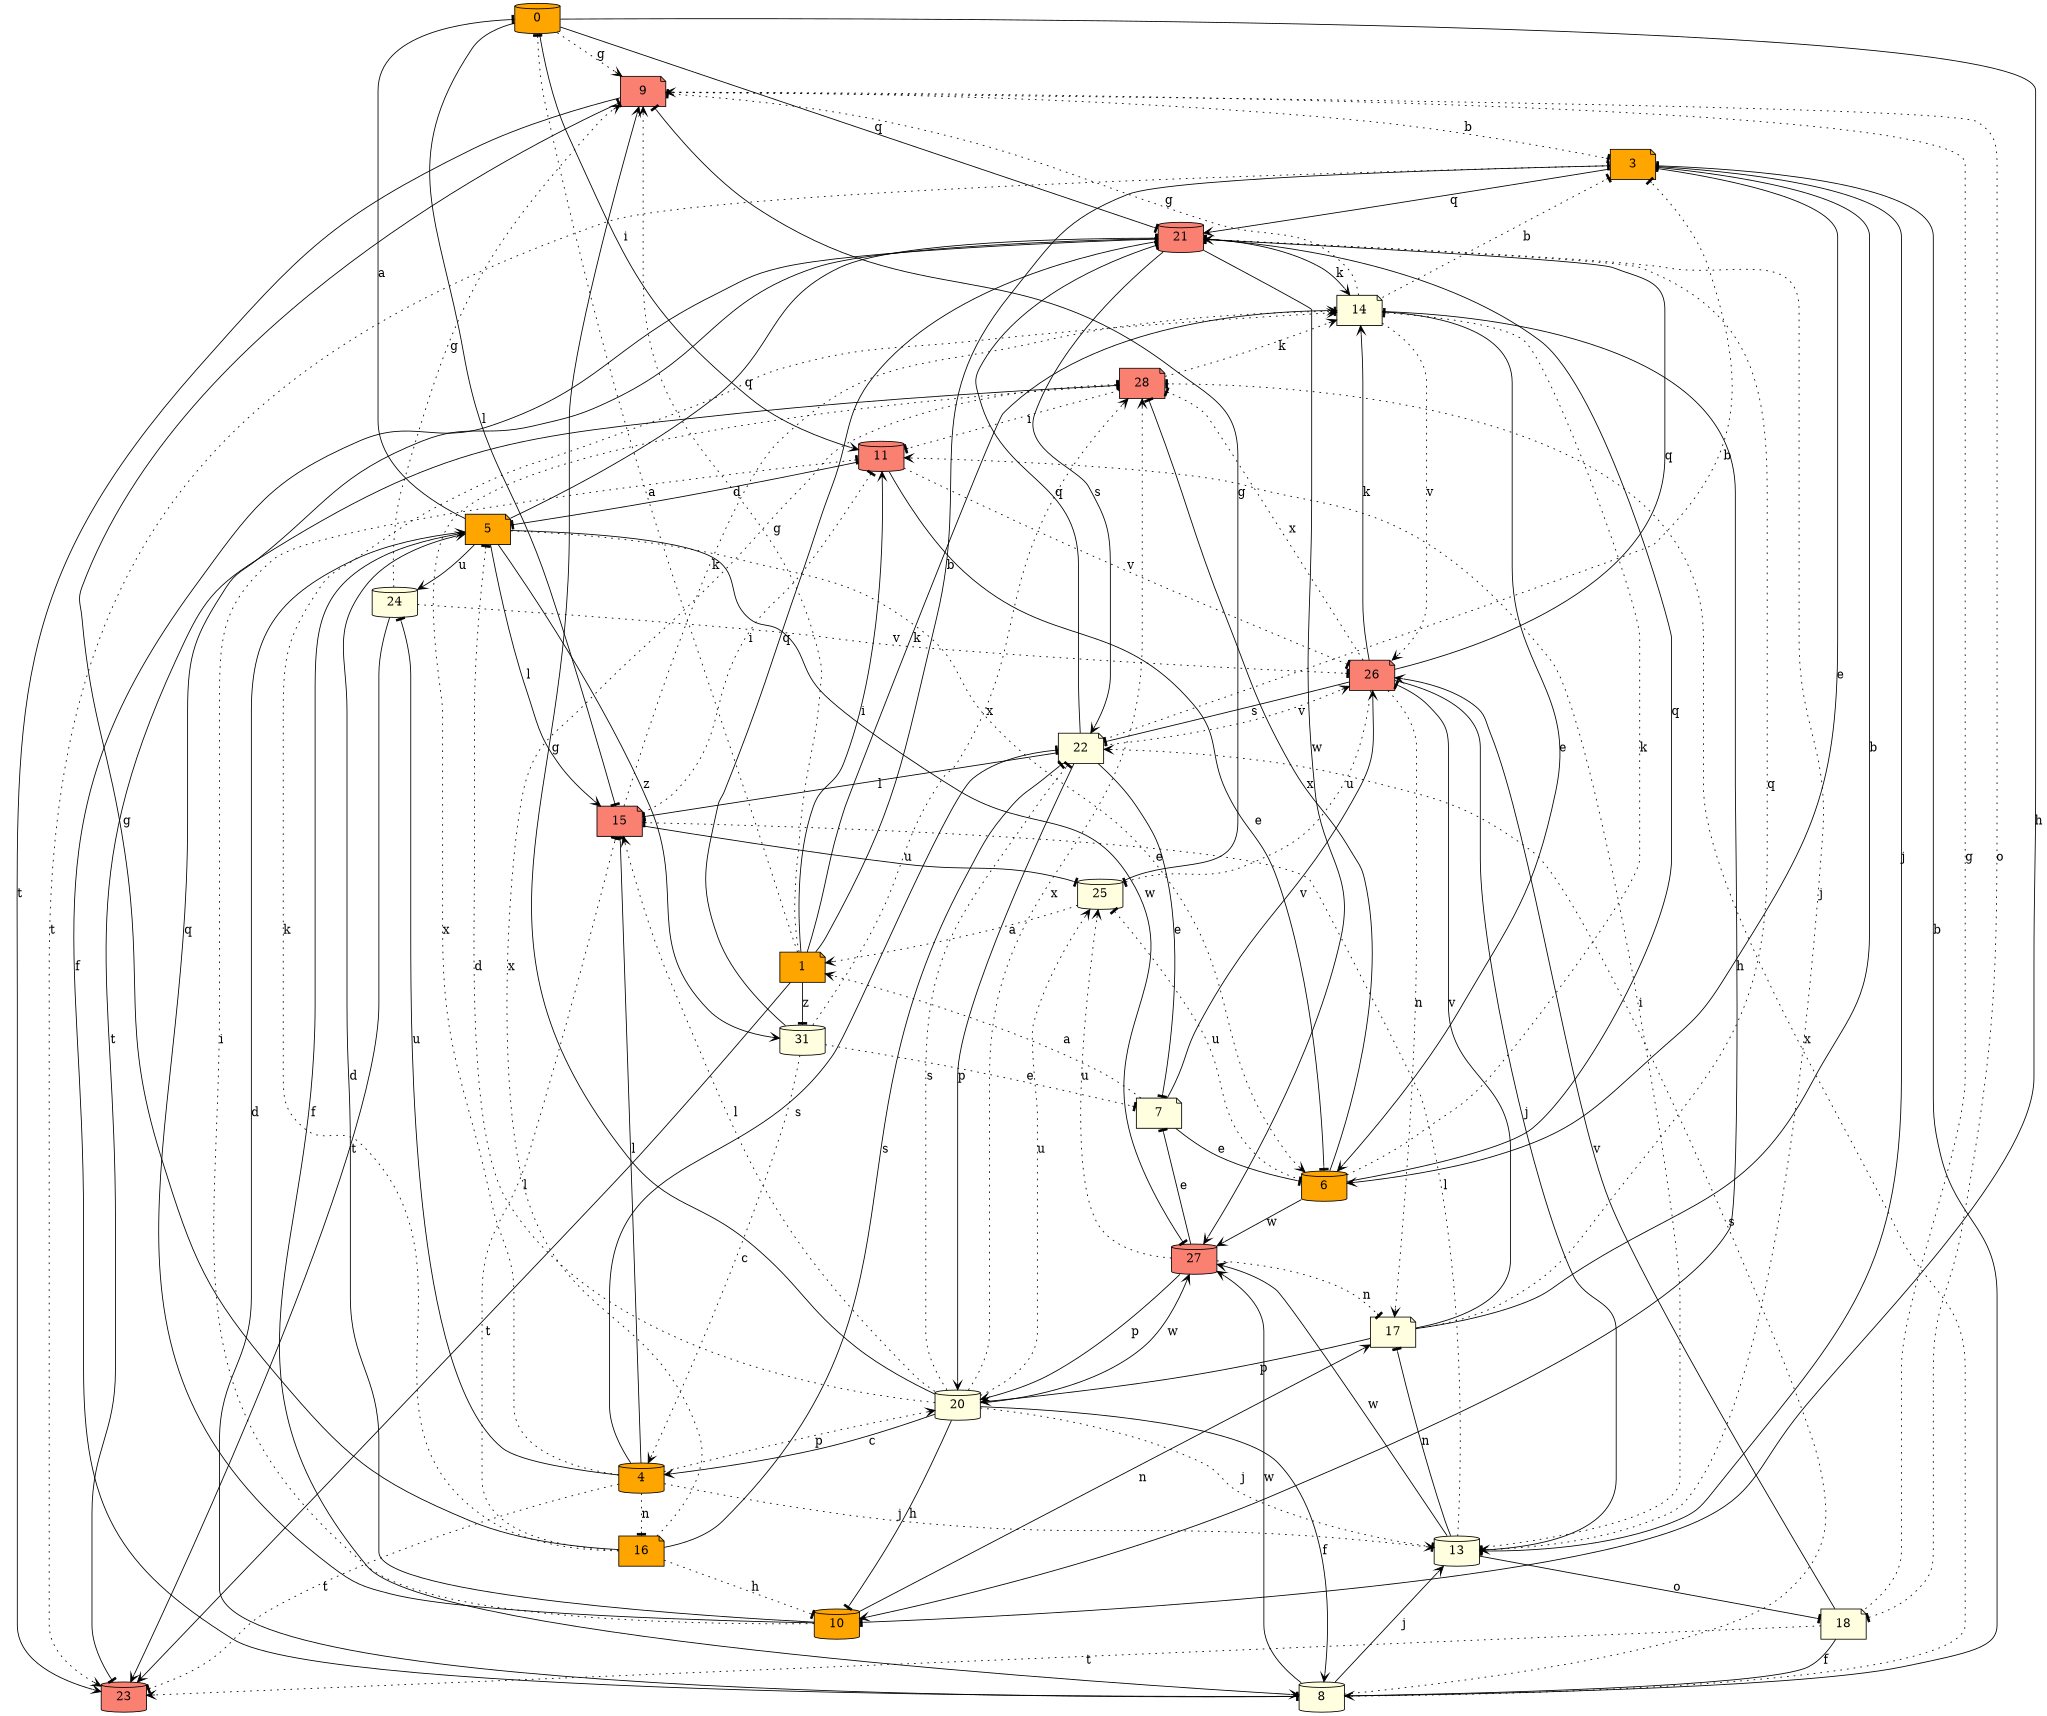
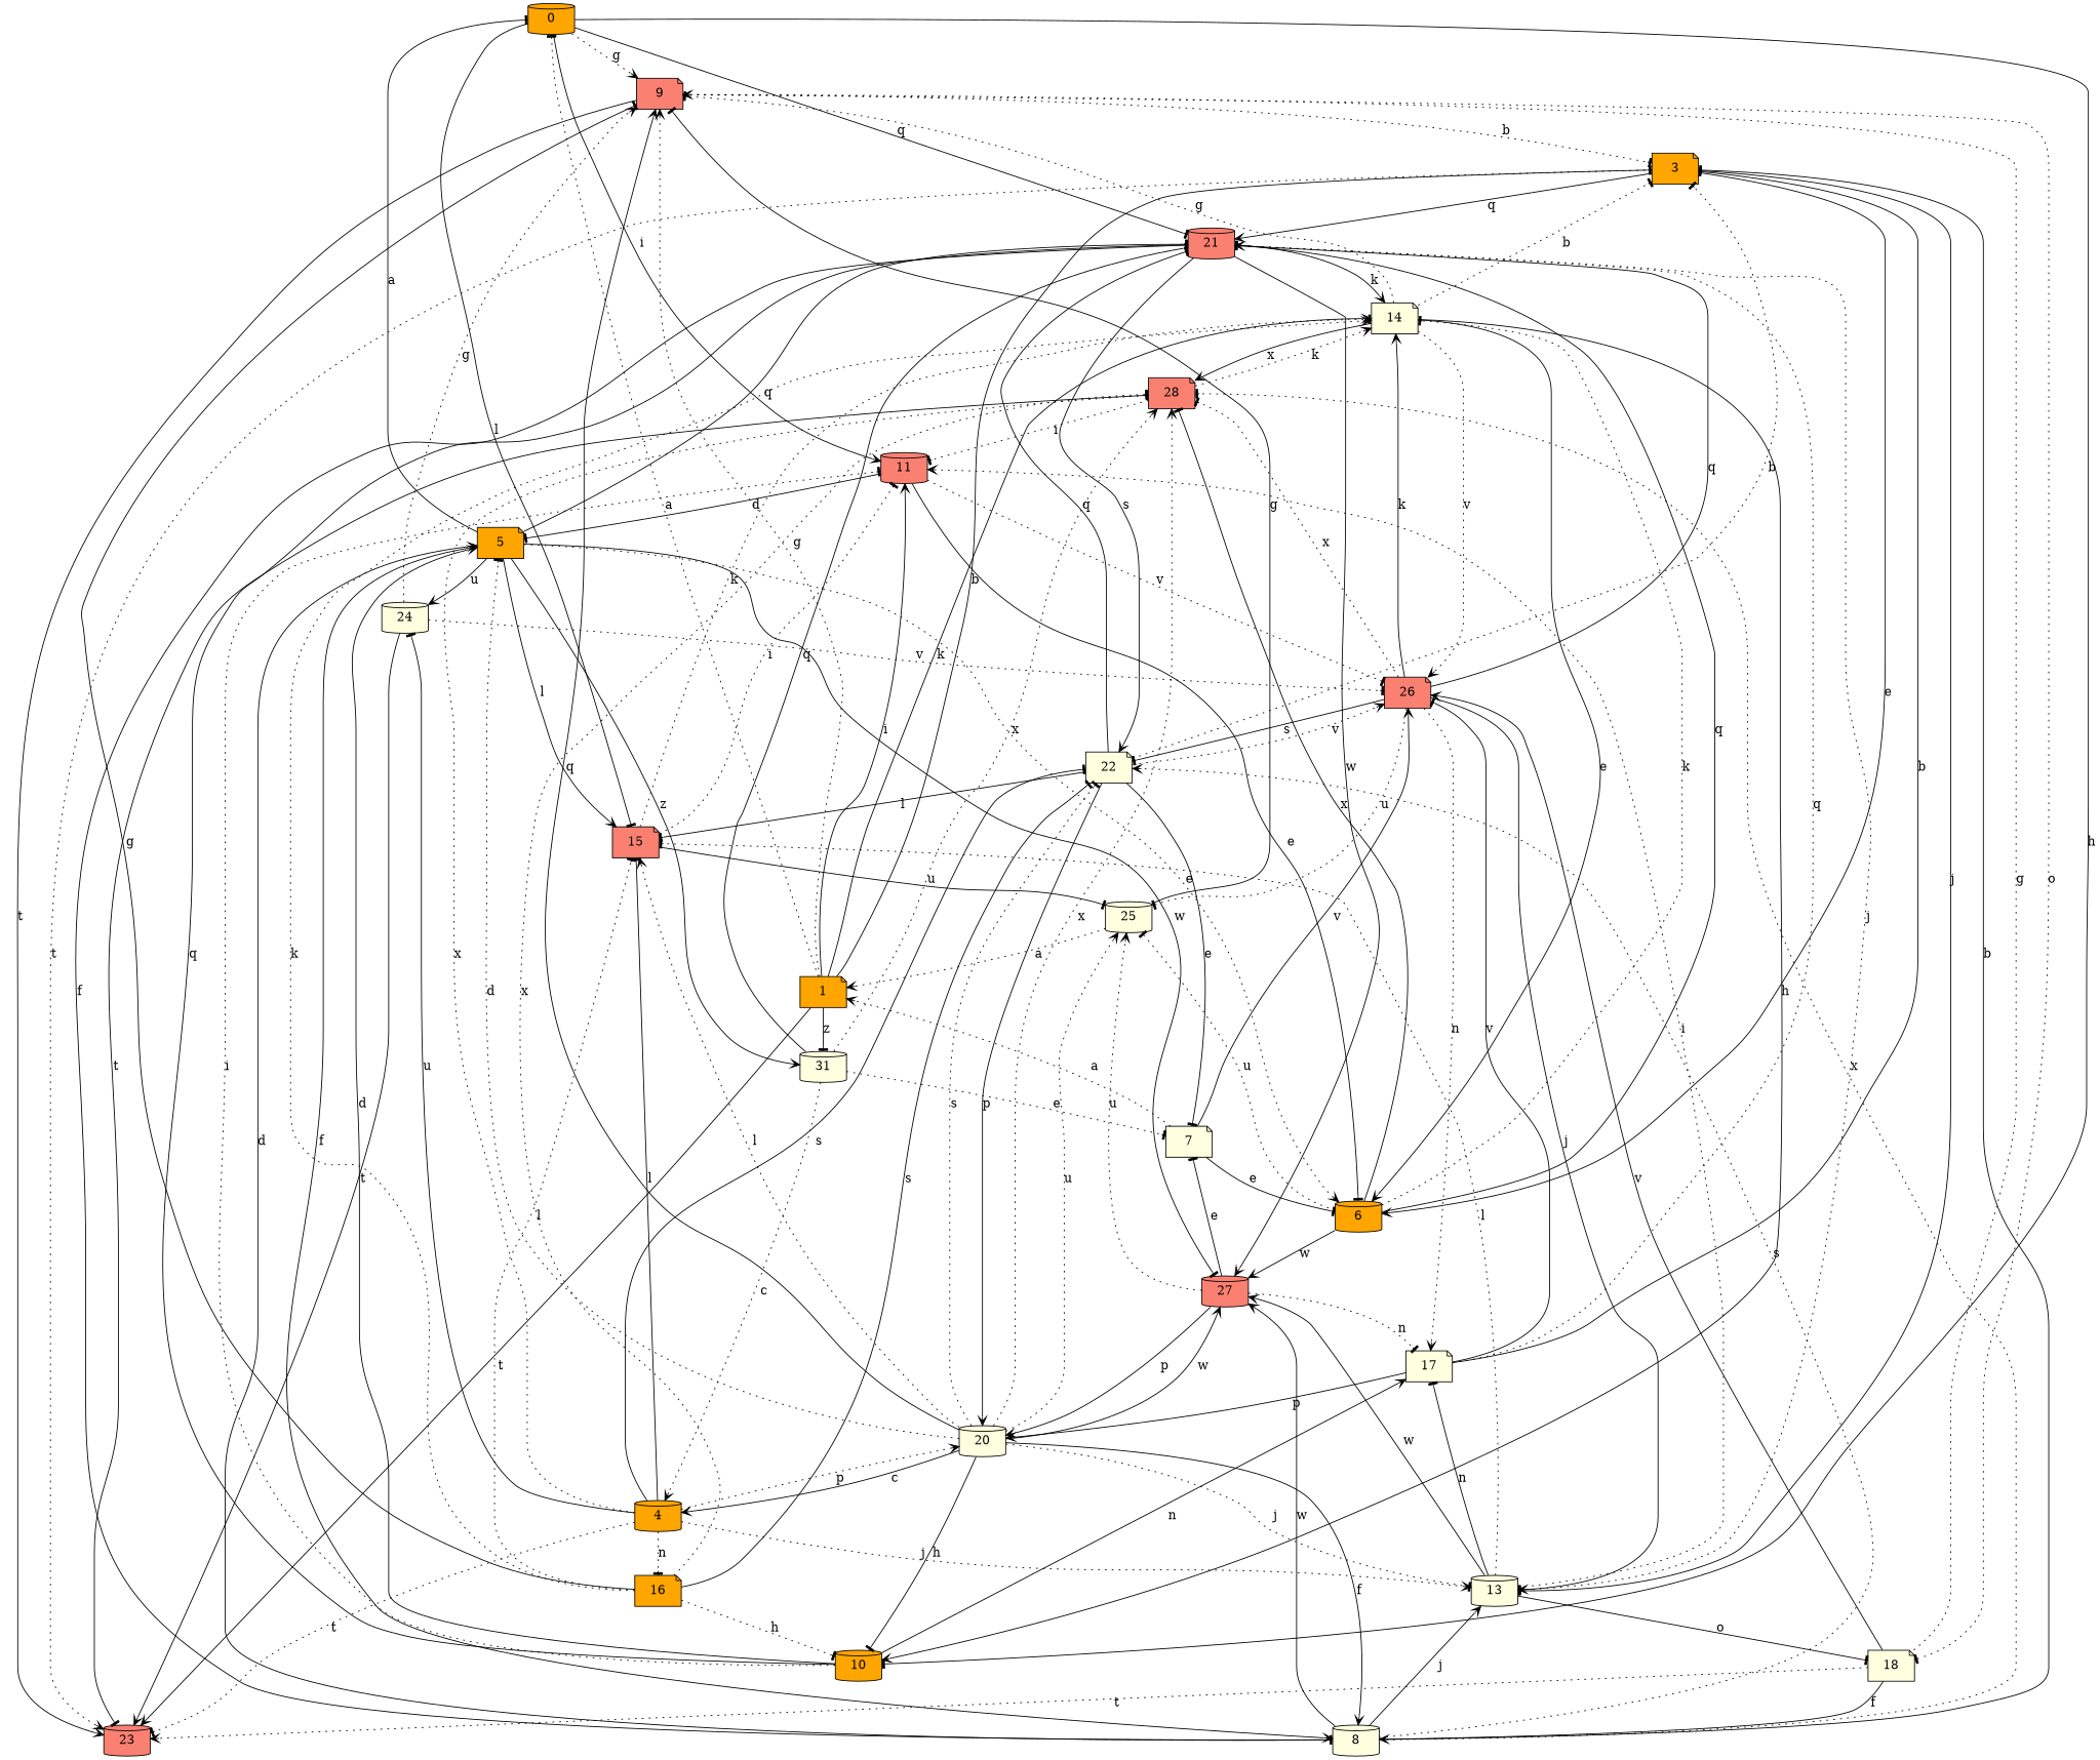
  strict digraph {
    node [fillcolor=lightyellow shape=cylinder style=filled]
    edge [arrowhead=tee style=solid]
    0 [fillcolor=orange]
    9 [fillcolor=salmon shape=note]
    10 [fillcolor=orange]
    11 [fillcolor=salmon]
    15 [fillcolor=salmon shape=note]
    21 [fillcolor=salmon]
    3 [fillcolor=orange shape=note]
    23 [fillcolor=salmon]
    18 [shape=note]
    5 [fillcolor=orange shape=note]
    17 [shape=note]
    6 [fillcolor=orange]
    26 [fillcolor=salmon shape=note]
    14 [shape=note]
    25
    13
    22 [shape=note]
    8
    27 [fillcolor=salmon]
    1 [fillcolor=orange shape=note]
    31
    28 [fillcolor=salmon shape=note]
    4 [fillcolor=orange]
    7 [shape=note]
    16 [fillcolor=orange shape=note]
    20
    24
    0 -> 9 [arrowhead=vee label=g style=dotted]
    0 -> 10 [label=h]
    0 -> 11 [arrowhead=vee label=i]
    0 -> 15 [label=l]
    0 -> 21 [label=q]
    9 -> 3 [label=b style=dotted]
    9 -> 23 [arrowhead=vee label=t]
    9 -> 18 [label=o style=dotted]
    10 -> 11 [label=i style=dotted]
    10 -> 21 [label=q]
    10 -> 5 [arrowhead=vee label=d]
    10 -> 17 [arrowhead=vee label=n]
    11 -> 5 [label=d]
    11 -> 6 [label=e]
    11 -> 26 [label=v style=dotted]
    15 -> 11 [label=i style=dotted]
    15 -> 14 [label=k style=dotted]
    15 -> 25 [label=u]
    21 -> 14 [arrowhead=vee label=k]
    21 -> 13 [arrowhead=vee label=j style=dotted]
    21 -> 22 [arrowhead=vee label=s]
    21 -> 8 [label=f]
    21 -> 27 [arrowhead=vee label=w]
    3 -> 21 [arrowhead=vee label=q]
    3 -> 23 [arrowhead=vee label=t style=dotted]
    3 -> 6 [arrowhead=vee label=e]
    3 -> 13 [label=j]
    18 -> 9 [arrowhead=vee label=g style=dotted]
    18 -> 23 [arrowhead=vee label=t style=dotted]
    18 -> 26 [arrowhead=vee label=v]
    18 -> 8 [arrowhead=vee label=f]
    5 -> 0 [label=a]
    5 -> 15 [arrowhead=vee label=l]
    5 -> 21 [label=q]
    5 -> 6 [arrowhead=vee label=e style=dotted]
    5 -> 8 [arrowhead=vee label=f]
    5 -> 27 [label=w]
    5 -> 31 [arrowhead=vee label=z]
    5 -> 24 [arrowhead=vee label=u]
    17 -> 21 [arrowhead=vee label=q style=dotted]
    17 -> 3 [label=b]
    17 -> 26 [label=v]
    17 -> 20 [arrowhead=vee label=p]
    6 -> 21 [label=q]
    6 -> 14 [label=k style=dotted]
    6 -> 25 [label=u style=dotted]
    6 -> 27 [arrowhead=vee label=w]
    6 -> 28 [label=x]
    26 -> 21 [label=q]
    26 -> 17 [arrowhead=vee label=n style=dotted]
    26 -> 14 [arrowhead=vee label=k]
    26 -> 25 [label=u style=dotted]
    26 -> 13 [label=j]
    26 -> 22 [label=s]
    26 -> 28 [label=x style=dotted]
    14 -> 9 [label=g style=dotted]
    14 -> 10 [arrowhead=vee label=h]
    14 -> 3 [label=b style=dotted]
    14 -> 6 [arrowhead=vee label=e]
    14 -> 26 [arrowhead=vee label=v style=dotted]
+   14 -> 28 [arrowhead=vee label=x]
    25 -> 9 [label=g]
    25 -> 1 [arrowhead=vee label=a style=dotted]
    13 -> 11 [arrowhead=vee label=i style=dotted]
    13 -> 15 [label=l style=dotted]
    13 -> 18 [label=o]
    13 -> 17 [label=n]
    13 -> 27 [arrowhead=vee label=w]
    22 -> 15 [label=l]
    22 -> 21 [label=q]
    22 -> 3 [label=b style=dotted]
    22 -> 26 [arrowhead=vee label=v style=dotted]
    22 -> 7 [label=e]
    22 -> 20 [arrowhead=vee label=p]
    8 -> 3 [label=b]
    8 -> 5 [arrowhead=vee label=d]
    8 -> 13 [arrowhead=vee label=j]
    8 -> 22 [arrowhead=vee label=s style=dotted]
    8 -> 27 [arrowhead=vee label=w]
    8 -> 28 [label=x style=dotted]
    27 -> 17 [label=n style=dotted]
    27 -> 25 [arrowhead=vee label=u style=dotted]
    27 -> 7 [label=e]
    27 -> 20 [arrowhead=vee label=p]
    1 -> 0 [label=a style=dotted]
    1 -> 9 [arrowhead=vee label=g style=dotted]
    1 -> 11 [arrowhead=vee label=i]
    1 -> 3 [label=b]
    1 -> 23 [arrowhead=vee label=t]
    1 -> 14 [arrowhead=vee label=k]
    1 -> 31 [label=z]
    31 -> 21 [label=q]
    31 -> 28 [arrowhead=vee label=x style=dotted]
    31 -> 4 [arrowhead=vee label=c style=dotted]
    31 -> 7 [label=e style=dotted]
    28 -> 11 [label=i style=dotted]
    28 -> 23 [label=t]
    28 -> 14 [arrowhead=vee label=k style=dotted]
    4 -> 15 [label=l]
    4 -> 23 [label=t style=dotted]
    4 -> 13 [arrowhead=vee label=j style=dotted]
    4 -> 22 [label=s]
    4 -> 28 [label=x style=dotted]
    4 -> 16 [label=n style=dotted]
    4 -> 20 [arrowhead=vee label=p style=dotted]
    4 -> 24 [label=u]
    7 -> 6 [label=e]
    7 -> 26 [arrowhead=vee label=v]
    7 -> 1 [arrowhead=vee label=a style=dotted]
    16 -> 9 [label=g]
    16 -> 10 [label=h style=dotted]
    16 -> 15 [label=l style=dotted]
    16 -> 14 [arrowhead=vee label=k style=dotted]
    16 -> 22 [label=s]
    16 -> 28 [label=x style=dotted]
-   20 -> 9 [arrowhead=vee label=g]
+   20 -> 9 [arrowhead=vee label=q]
    20 -> 10 [label=h]
    20 -> 15 [arrowhead=vee label=l style=dotted]
    20 -> 5 [label=d style=dotted]
    20 -> 25 [arrowhead=vee label=u style=dotted]
    20 -> 13 [label=j style=dotted]
    20 -> 22 [label=s style=dotted]
    20 -> 8 [arrowhead=vee label=f]
    20 -> 27 [arrowhead=vee label=w]
    20 -> 28 [arrowhead=vee label=x style=dotted]
    20 -> 4 [arrowhead=vee label=c]
    24 -> 9 [arrowhead=vee label=g style=dotted]
    24 -> 23 [arrowhead=vee label=t]
    24 -> 26 [label=v style=dotted]
  }
